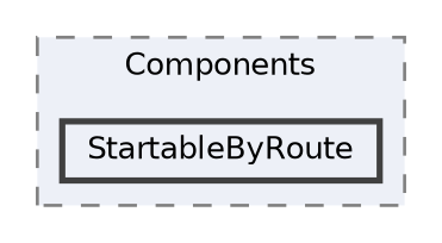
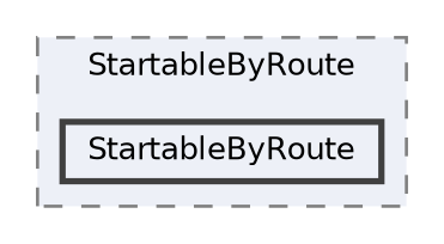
  digraph {
    compound=true
    n1 [color=grey25 fillcolor="#edf0f7" fontname=Helvetica fontsize=10 height=0.2 label=StartableByRoute shape=box style="filled,bold" width=0.4]
    subgraph cluster_1 {
      bgcolor="#edf0f7"
      fontname=Helvetica
      fontsize=10
-     label=Components
+     label=StartableByRoute
      pencolor=grey50
      style="filled,dashed"
      n1
    }
  }
